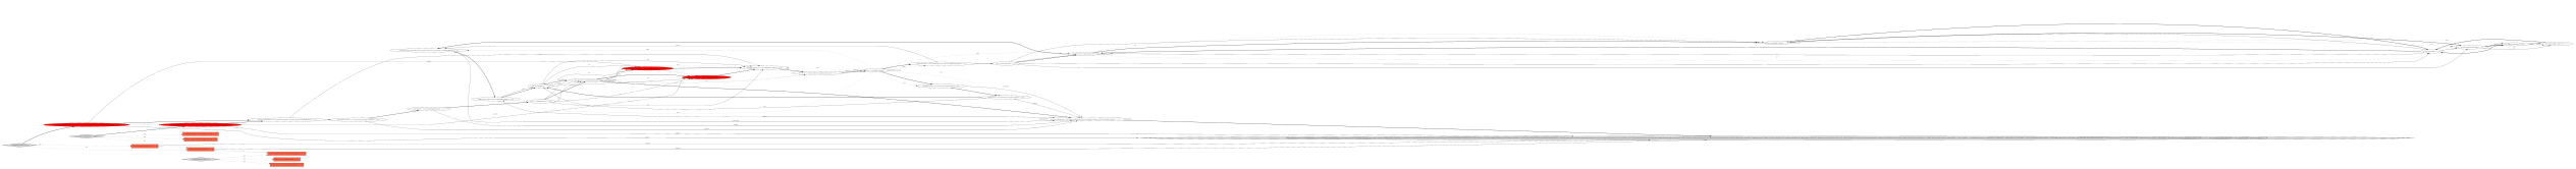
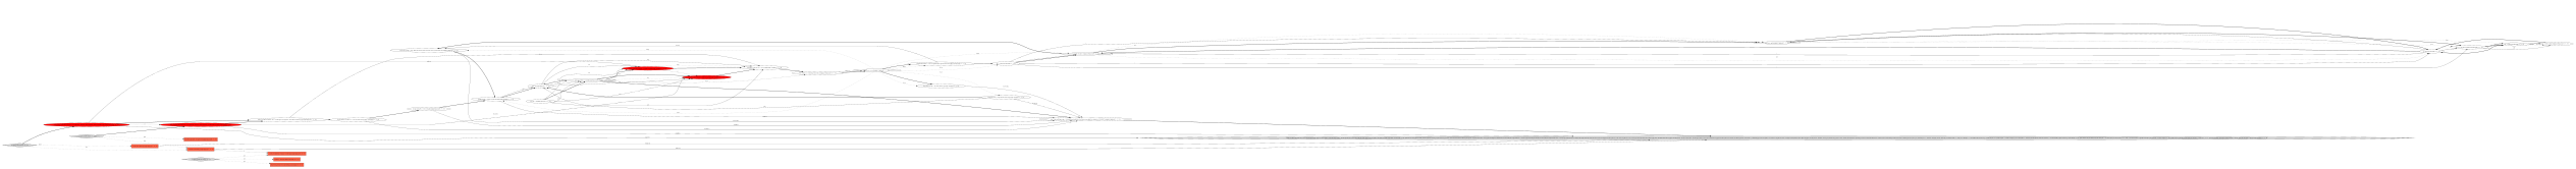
  digraph {
    fontname=Roboto
    rankdir=LR
    node [fillcolor=white fontname=Roboto shape=ellipse style=filled]
    edge [fontname=Roboto style=bold]
    n1 [label="liveTerms(sub( = new BitsFilteredTermsEnum(dv.termsEnum(),bitset)@@@29@@@['1', '1', '0']"]
    n2 [label="weights(sub( = bitset.cardinality()@@@30@@@['1', '1', '0']"]
    n3 [label="final OrdinalMap map = OrdinalMap.build(this,liveTerms,weights,PackedInts.COMPACT)@@@33@@@['1', '1', '0']"]
    n4 [label="sub++@@@9@@@['1', '1', '0']"]
    n5 [fillcolor=lightgray label="addSortedField(fieldInfo,new Iterable<BytesRef>(){@Override public Iterator<BytesRef> iterator(){return new Iterator<BytesRef>(){@Override public boolean hasNext(){return currentOrd < map.getValueCount()}@Override public BytesRef next(){if (!hasNext()) {throw new NoSuchElementException()}int segmentNumber = map.getFirstSegmentNumber(currentOrd)int segmentOrd = (int)map.getFirstSegmentOrd(currentOrd)final BytesRef term = dvs(segmentNumber(.lookupOrd(segmentOrd)currentOrd++return term}@Override public void remove(){throw new UnsupportedOperationException()}}}},new Iterable<Number>(){@Override public Iterator<Number> iterator(){return new Iterator<Number>(){@Override public boolean hasNext(){return nextIsSet || setNext()}@Override public void remove(){throw new UnsupportedOperationException()}@Override public Number next(){if (!hasNext()) {throw new NoSuchElementException()}assert nextIsSetnextIsSet = falsereturn nextValue}private boolean setNext(){while (true) {if (readerUpto == readers.length) {return false}if (currentReader == null || docIDUpto == currentReader.maxDoc()) {readerUpto++if (readerUpto < readers.length) {currentReader = readers(readerUpto(currentLiveDocs = currentReader.getLiveDocs()currentMap = map.getGlobalOrds(readerUpto)}docIDUpto = 0continue}if (currentLiveDocs == null || currentLiveDocs.get(docIDUpto)) {nextIsSet = trueint segOrd = dvs(readerUpto(.getOrd(docIDUpto)nextValue = segOrd == -1? -1: (int)currentMap.get(segOrd)docIDUpto++return true}docIDUpto++}}}}})@@@34@@@['1', '1', '0']"]
    n6 [fillcolor=red label="AtomicReader reader = readers(sub(@@@10@@@['1', '0', '0']"]
    n7 [label="SortedDocValues dv = dvs(sub(@@@11@@@['1', '1', '0']"]
    n8 [fillcolor=red label="LeafReader reader = readers(sub(@@@10@@@['0', '1', '0']"]
    n9 [label="sub < liveTerms.length@@@8@@@['1', '1', '0']" shape=diamond]
    n10 [label="TermsEnum liveTerms = new TermsEnum((((@@@5@@@['1', '1', '0']"]
    n11 [label="long(( weights = new long((((@@@6@@@['1', '1', '0']"]
    n12 [label="int sub = 0@@@7@@@['1', '1', '0']"]
    n13 [label="Bits liveDocs = reader.getLiveDocs()@@@12@@@['1', '1', '0']"]
    n14 [label="weights(sub( = dv.getValueCount()@@@15@@@['1', '1', '0']"]
    n15 [label="liveDocs == null@@@13@@@['1', '1', '0']" shape=diamond]
    n16 [fillcolor=tomato label="FieldInfo fieldInfo@@@2@@@['0', '0', '1']" shape=box]
    n17 [fillcolor=tomato label="List<SortedSetDocValues> toMerge@@@2@@@['0', '0', '1']" shape=box]
    n18 [label="i < reader.maxDoc()@@@20@@@['1', '1', '0']" shape=diamond]
    n19 [label="liveTerms(sub( = dv.termsEnum()@@@14@@@['1', '1', '0']"]
    n20 [label="int i = 0@@@19@@@['1', '1', '0']"]
    n21 [label="LongBitSet bitset = new LongBitSet(dv.getValueCount())@@@18@@@['1', '1', '0']"]
    n22 [fillcolor=tomato label="FieldInfo fieldInfo@@@2@@@['1', '1', '0']" shape=box]
    n23 [label="i++@@@21@@@['1', '1', '0']"]
    n24 [label="liveDocs.get(i)@@@22@@@['1', '1', '0']" shape=diamond]
    n25 [label="int ord = dv.getOrd(i)@@@23@@@['1', '1', '0']"]
    n26 [label="ord >= 0@@@24@@@['1', '1', '0']" shape=diamond]
    n27 [label="bitset.set(ord)@@@25@@@['1', '1', '0']"]
-   n28 [fillcolor=tomato label="List<SortedDocValues> toMerge@@@2@@@['0', '1', '0']" shape=box]
    n29 [fillcolor=tomato label="final MergeState mergeState@@@2@@@['0', '0', '1']" shape=box]
    n30 [fillcolor=lightgray label="mergeSortedField['1', '0', '0']" shape=diamond]
    n31 [fillcolor=red label="final AtomicReader readers = mergeState.readers.toArray(new AtomicReader(((()@@@3@@@['1', '0', '0']"]
    n32 [fillcolor=tomato label="FieldInfo fieldInfo@@@2@@@['1', '0', '0']" shape=box]
    n33 [label="final SortedDocValues dvs = toMerge.toArray(new SortedDocValues(((()@@@4@@@['1', '1', '0']"]
    n34 [fillcolor=red label="final LeafReader readers = mergeState.readers.toArray(new LeafReader(((()@@@3@@@['0', '1', '0']"]
    n35 [fillcolor=lightgray label="mergeSortedSetField['0', '0', '1']" shape=diamond]
    n36 [fillcolor=tomato label="final MergeState mergeState@@@2@@@['0', '1', '0']" shape=box]
    n37 [fillcolor=lightgray label="mergeSortedField['0', '1', '0']" shape=diamond]
    n1 -> n2
    n1 -> n3 [label=liveTerms style=solid]
    n2 -> n3 [label=weights style=solid]
    n2 -> n4
    n2 -> n4 [label=sub style=solid]
    n3 -> n5
    n4 -> n6 [label=sub style=solid]
    n4 -> n7 [label=sub style=solid]
    n4 -> n8 [label=sub style=solid]
    n4 -> n9
    n4 -> n9 [label=sub style=solid]
    n6 -> n7
    n6 -> n8 [label=0 style=dashed]
    n7 -> n13
    n8 -> n7
    n9 -> n3
    n9 -> n4 [label=true style=dotted]
    n9 -> n6 [label=true style=dotted]
    n9 -> n6
    n9 -> n7 [label=true style=dotted]
    n9 -> n8
    n9 -> n8 [label=true style=dotted]
    n9 -> n13 [label=true style=dashed]
    n10 -> n3 [label=liveTerms style=solid]
    n10 -> n11
    n11 -> n3 [label=weights style=solid]
-   n11 -> n12
+   n11 -> n2
    n12 -> n6 [label=sub style=solid]
    n12 -> n7 [label=sub style=solid]
    n12 -> n8 [label=sub style=solid]
    n12 -> n9 [label=sub style=solid]
    n12 -> n9
    n13 -> n15 [label=liveDocs style=solid]
    n13 -> n15
    n14 -> n3 [label=weights style=solid]
    n14 -> n4 [label=sub style=solid]
    n14 -> n4
    n15 -> n1 [label=false style=dotted]
    n15 -> n2 [label=false style=dotted]
    n15 -> n14 [label=true style=dotted]
    n15 -> n18 [label=false style=dotted]
    n15 -> n19 [label=true style=dotted]
    n15 -> n19
-   n15 -> n7 [label=false style=dotted]
+   n15 -> n20 [label=false style=dotted]
    n15 -> n21
    n15 -> n21 [label=false style=dotted]
    n18 -> n1
    n18 -> n23 [label=true style=dotted]
    n18 -> n24 [label=true style=dotted]
    n18 -> n24
    n19 -> n3 [label=liveTerms style=solid]
-   n19 -> n14
    n20 -> n18
    n20 -> n18 [label=i style=solid]
    n20 -> n23 [label=i style=solid]
    n20 -> n24 [label=i style=solid]
    n20 -> n25 [label=i style=solid]
    n21 -> n1 [label=bitset style=solid]
    n21 -> n20
    n22 -> n5 [label=fieldInfo style=solid]
    n22 -> n17 [label=0 style=dashed]
    n23 -> n18
    n23 -> n18 [label=i style=solid]
    n23 -> n24 [label=i style=solid]
    n23 -> n25 [label=i style=solid]
    n24 -> n23
    n24 -> n25 [label=true style=dotted]
    n24 -> n25
    n24 -> n26 [label=true style=dotted]
    n25 -> n26 [label=ord style=solid]
    n25 -> n26
    n25 -> n27 [label=ord style=solid]
    n26 -> n23
    n26 -> n27 [label=true style=dotted]
    n26 -> n27
    n27 -> n23
    n30 -> n22 [label=true style=dotted]
    n30 -> n31
    n30 -> n32 [label=false style=dotted]
    n31 -> n5 [label=readers style=solid]
    n31 -> n6 [label=readers style=solid]
    n31 -> n33
    n31 -> n34 [label=0 style=dashed]
    n32 -> n5 [label=fieldInfo style=solid]
    n33 -> n7 [label=dvs style=solid]
    n33 -> n10
    n34 -> n5 [label=readers style=solid]
    n34 -> n8 [label=readers style=solid]
    n34 -> n33
    n35 -> n16 [label=true style=dotted]
    n35 -> n17 [label=true style=dotted]
    n35 -> n29 [label=true style=dotted]
    n37 -> n22 [label=true style=dotted]
-   n37 -> n28 [label=true style=dotted]
    n37 -> n34
    n37 -> n36 [label=true style=dotted]
  }
